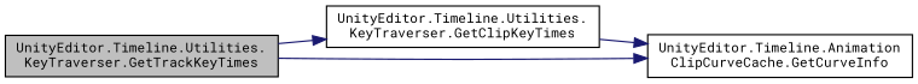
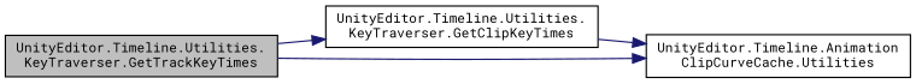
  digraph {
    rankdir=LR
    fontname="Roboto Mono"
    node [color=black fillcolor=white fontname="Roboto Mono" fontsize=10 shape=record style=filled]
    edge [color=midnightblue fontname="Roboto Mono" fontsize=10 labelfontname=Helvetica labelfontsize=10 style=solid]
    n1 [fillcolor=grey75 fontcolor=black height=0.2 label="UnityEditor.Timeline.Utilities.\lKeyTraverser.GetTrackKeyTimes" width=0.4]
    n2 [height=0.2 label="UnityEditor.Timeline.Utilities.\lKeyTraverser.GetClipKeyTimes" width=0.4]
-   n3 [height=0.2 label="UnityEditor.Timeline.Animation\lClipCurveCache.GetCurveInfo" width=0.4]
+   n3 [height=0.2 label="UnityEditor.Timeline.Animation\lClipCurveCache.Utilities" width=0.4]
    n1 -> n2
    n1 -> n3
    n2 -> n3
  }
